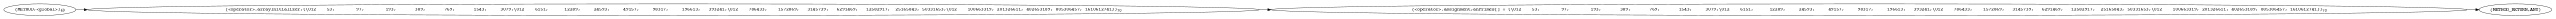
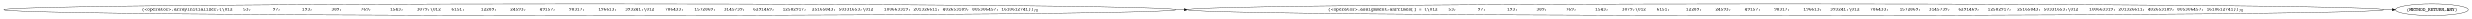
  digraph {
    rankdir=LR
    fontname="Courier Prime"
    node [fontname="Courier Prime"]
    edge [fontname="Courier Prime"]
    n1 [label=<(&lt;operator&gt;.assignment,anPrimes[] = {\012    53,        97,        193,       389,       769,       1543,     3079,\012    6151,      12289,     24593,     49157,     98317,     196613,   393241,\012    786433,    1572869,   3145739,   6291469,   12582917,  25165843, 50331653,\012    100663319, 201326611, 402653189, 805306457, 1610612741})<SUB>70</SUB>>]
    n2 [label=<(METHOD_RETURN,ANY)>]
    n3 [label=<(&lt;operator&gt;.arrayInitializer,{\012    53,        97,        193,       389,       769,       1543,     3079,\012    6151,      12289,     24593,     49157,     98317,     196613,   393241,\012    786433,    1572869,   3145739,   6291469,   12582917,  25165843, 50331653,\012    100663319, 201326611, 402653189, 805306457, 1610612741})<SUB>70</SUB>>]
-   n4 [label=<(METHOD,&lt;global&gt;)<SUB>69</SUB>>]
    n1 -> n2
    n3 -> n1
-   n4 -> n3
  }
